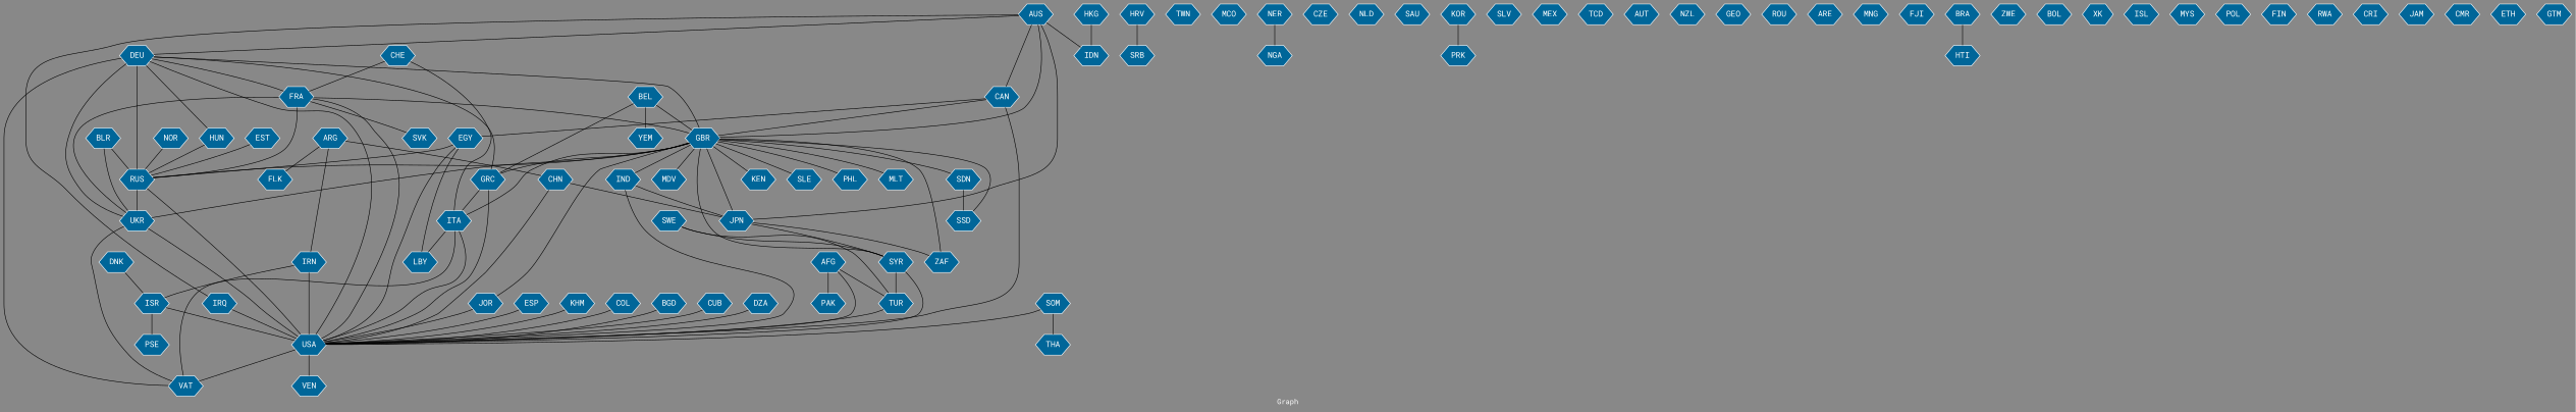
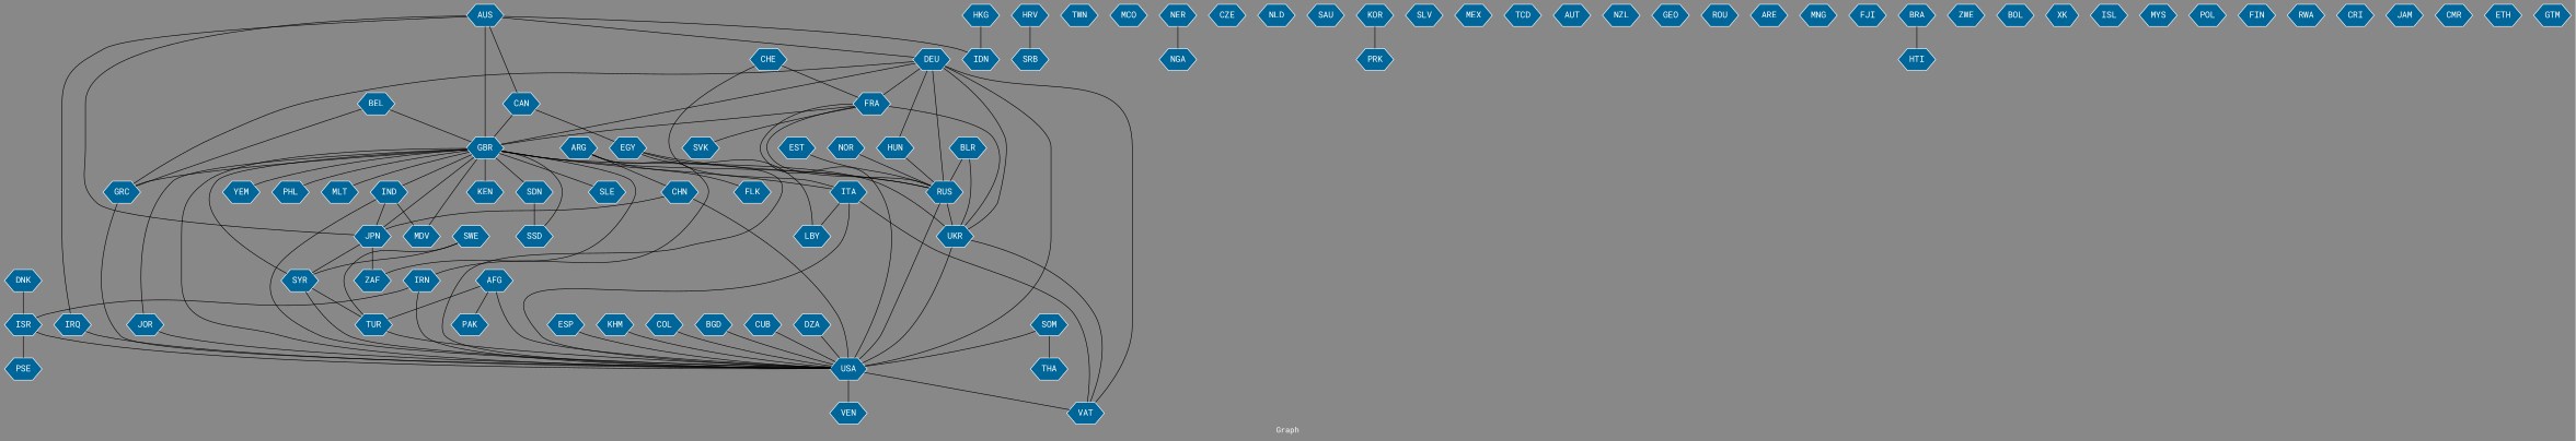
  graph {
    bgcolor="#888888"
    fontcolor=white
    fontname="Roboto Mono"
    fontsize=12
    label="Graph"
    node [color=white fillcolor="#006699" fontcolor=white fontname="Roboto Mono" shape=hexagon style=filled]
    edge [arrowhead=open color=black fontcolor=white fontname="Roboto Mono" fontsize=12 weight=1]
    n1 [label=VEN]
    n2 [label=JOR]
    n3 [label=USA]
    n4 [label=VAT]
    n5 [label=IND]
    n6 [label=JPN]
    n7 [label=MDV]
    n8 [label=SYR]
    n9 [label=ZAF]
    n10 [label=GBR]
    n11 [label=UKR]
    n12 [label=GRC]
    n13 [label=ITA]
    n14 [label=RUS]
    n15 [label=KEN]
    n16 [label=SSD]
    n17 [label=SDN]
    n18 [label=SLE]
    n19 [label=YEM]
    n20 [label=PHL]
    n21 [label=MLT]
    n22 [label=TUR]
    n23 [label=LBY]
    n24 [label=DNK]
    n25 [label=ISR]
    n26 [label=PSE]
    n27 [label=SWE]
    n28 [label=FRA]
    n29 [label=SVK]
    n30 [label=SRB]
    n31 [label=DEU]
    n32 [label=HUN]
    n33 [label=AFG]
    n34 [label=PAK]
    n35 [label=TWN]
    n36 [label=MCO]
    n37 [label=ESP]
    n38 [label=NGA]
    n39 [label=BEL]
    n40 [label=CZE]
    n41 [label=CHN]
    n42 [label=EGY]
    n43 [label=AUS]
    n44 [label=CAN]
    n45 [label=IRQ]
    n46 [label=IDN]
    n47 [label=CHE]
    n48 [label=NLD]
    n49 [label=KHM]
    n50 [label=BLR]
    n51 [label=SAU]
    n52 [label=KOR]
    n53 [label=PRK]
    n54 [label=NER]
    n55 [label=EST]
    n56 [label=ARG]
    n57 [label=IRN]
    n58 [label=FLK]
    n59 [label=HKG]
    n60 [label=SLV]
    n61 [label=COL]
    n62 [label=BGD]
    n63 [label=MEX]
    n64 [label=TCD]
    n65 [label=NOR]
    n66 [label=CUB]
    n67 [label=AUT]
    n68 [label=NZL]
    n69 [label=GEO]
    n70 [label=ROU]
    n71 [label=SOM]
    n72 [label=THA]
    n73 [label=ARE]
    n74 [label=MNG]
    n75 [label=FJI]
    n76 [label=BRA]
    n77 [label=HTI]
    n78 [label=ZWE]
    n79 [label=BOL]
    n80 [label=XK]
    n81 [label=HRV]
    n82 [label=ISL]
    n83 [label=MYS]
    n84 [label=POL]
    n85 [label=DZA]
    n86 [label=FIN]
    n87 [label=RWA]
    n88 [label=CRI]
    n89 [label=JAM]
    n90 [label=CMR]
    n91 [label=ETH]
    n92 [label=GTM]
    n2 -- n3 [weight=3]
    n3 -- n1
    n3 -- n4
    n5 -- n3
    n5 -- n6
+   n5 -- n7
    n6 -- n8
    n6 -- n9
    n8 -- n3 [weight=3]
    n8 -- n22 [weight=2]
    n10 -- n2
-   n44 -- n3 [weight=7]
+   n10 -- n3 [weight=7]
    n10 -- n5
    n10 -- n6 [weight=2]
    n10 -- n7
    n10 -- n8 [weight=3]
    n10 -- n9 [weight=2]
    n10 -- n11 [weight=4]
    n10 -- n12
    n10 -- n13
    n10 -- n14 [weight=3]
    n10 -- n15 [weight=3]
    n10 -- n16
    n10 -- n17
    n10 -- n18 [weight=3]
-   n39 -- n19
+   n10 -- n19
    n10 -- n20
    n10 -- n21
    n11 -- n3 [weight=21]
    n11 -- n4
    n12 -- n3
-   n12 -- n13
    n13 -- n3
    n13 -- n4 [weight=2]
    n13 -- n23 [weight=2]
    n14 -- n3 [weight=7]
    n14 -- n11 [weight=51]
    n17 -- n16 [weight=2]
    n22 -- n3 [weight=2]
    n24 -- n25
    n25 -- n3 [weight=3]
    n25 -- n26 [weight=6]
    n27 -- n8
    n27 -- n22
    n28 -- n3
    n28 -- n10 [weight=2]
    n28 -- n11 [weight=13]
    n28 -- n14 [weight=11]
    n28 -- n29
    n31 -- n3 [weight=5]
    n31 -- n4
    n31 -- n10
    n31 -- n11 [weight=21]
    n31 -- n12 [weight=6]
    n31 -- n14 [weight=13]
    n31 -- n28 [weight=17]
    n31 -- n32
    n32 -- n14 [weight=3]
    n33 -- n3
    n33 -- n22 [weight=2]
    n33 -- n34
    n37 -- n3 [weight=2]
    n39 -- n10
    n39 -- n12
    n41 -- n3 [weight=3]
    n41 -- n6
    n42 -- n3
    n42 -- n14 [weight=2]
    n42 -- n23 [weight=4]
    n43 -- n6
    n43 -- n10 [weight=2]
    n43 -- n31
    n43 -- n44
    n43 -- n45
    n43 -- n46
    n44 -- n10
    n44 -- n42
    n45 -- n3 [weight=2]
    n47 -- n13 [weight=2]
    n47 -- n28 [weight=2]
    n49 -- n3
    n50 -- n11 [weight=12]
    n50 -- n14 [weight=4]
    n52 -- n53
    n54 -- n38
    n55 -- n14
    n56 -- n41
    n56 -- n57
    n56 -- n58 [weight=2]
    n57 -- n3 [weight=4]
    n57 -- n25 [weight=3]
    n59 -- n46 [weight=3]
    n61 -- n3
    n62 -- n3
    n65 -- n14
    n66 -- n3
    n71 -- n3
    n71 -- n72
    n76 -- n77
    n81 -- n30 [weight=3]
    n85 -- n3
  }
